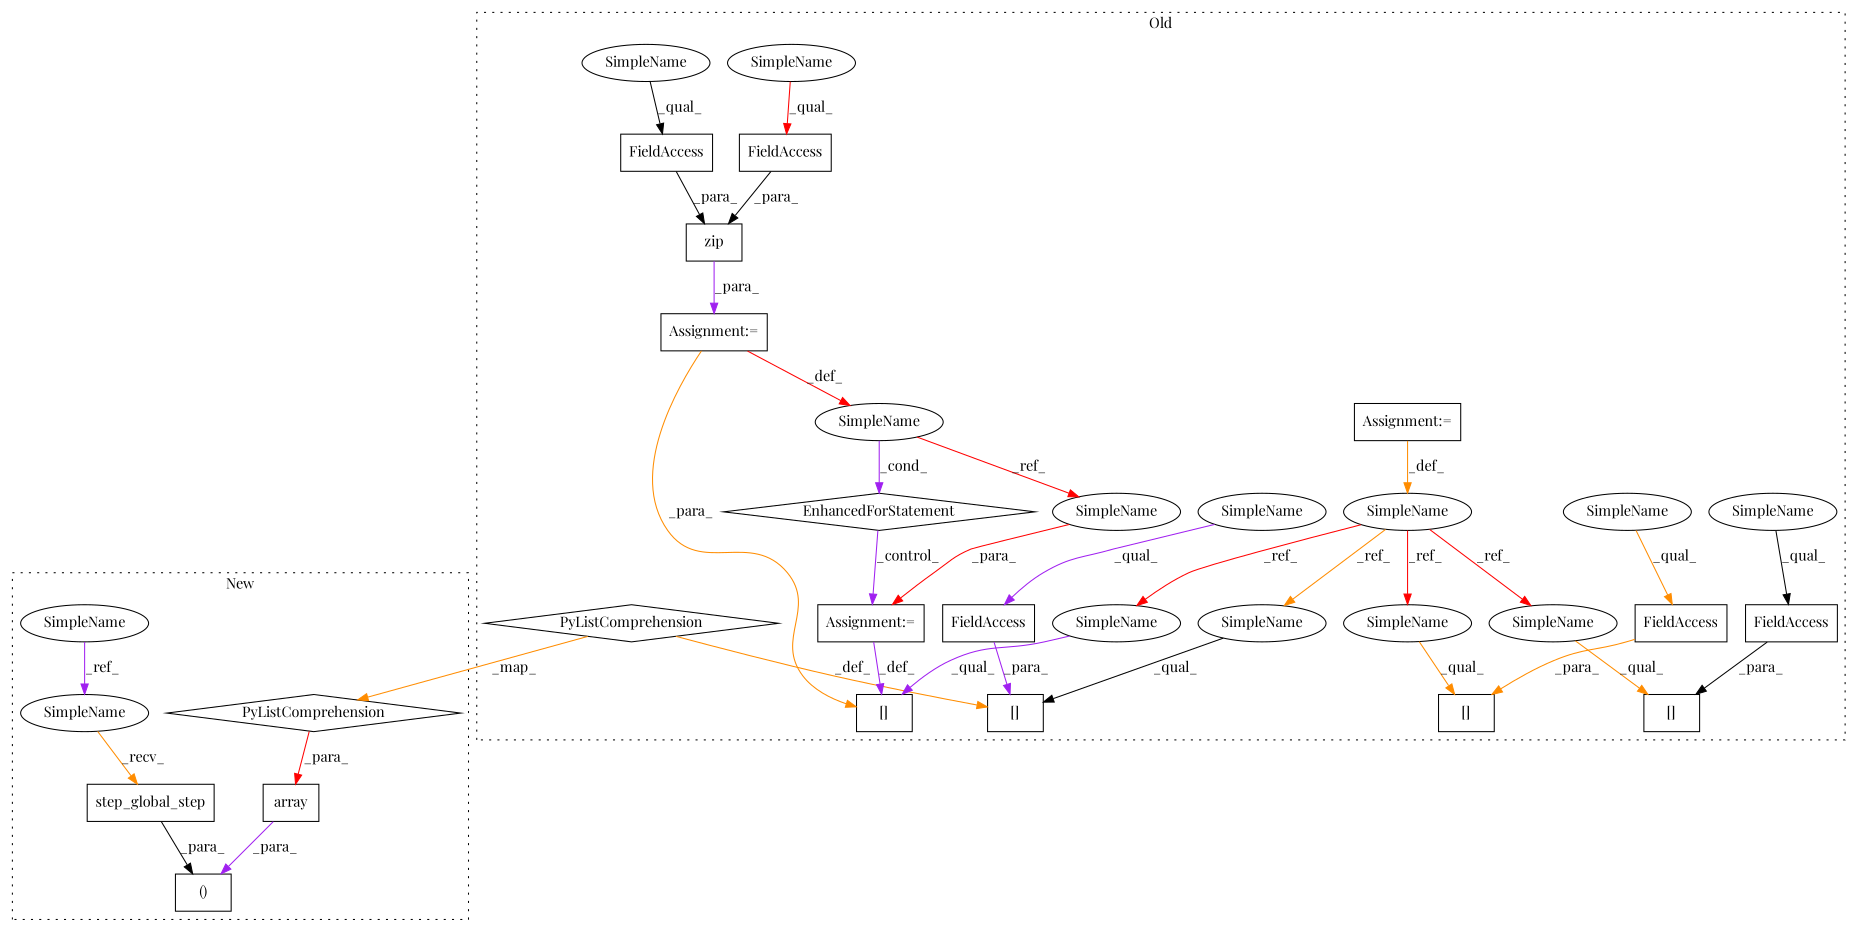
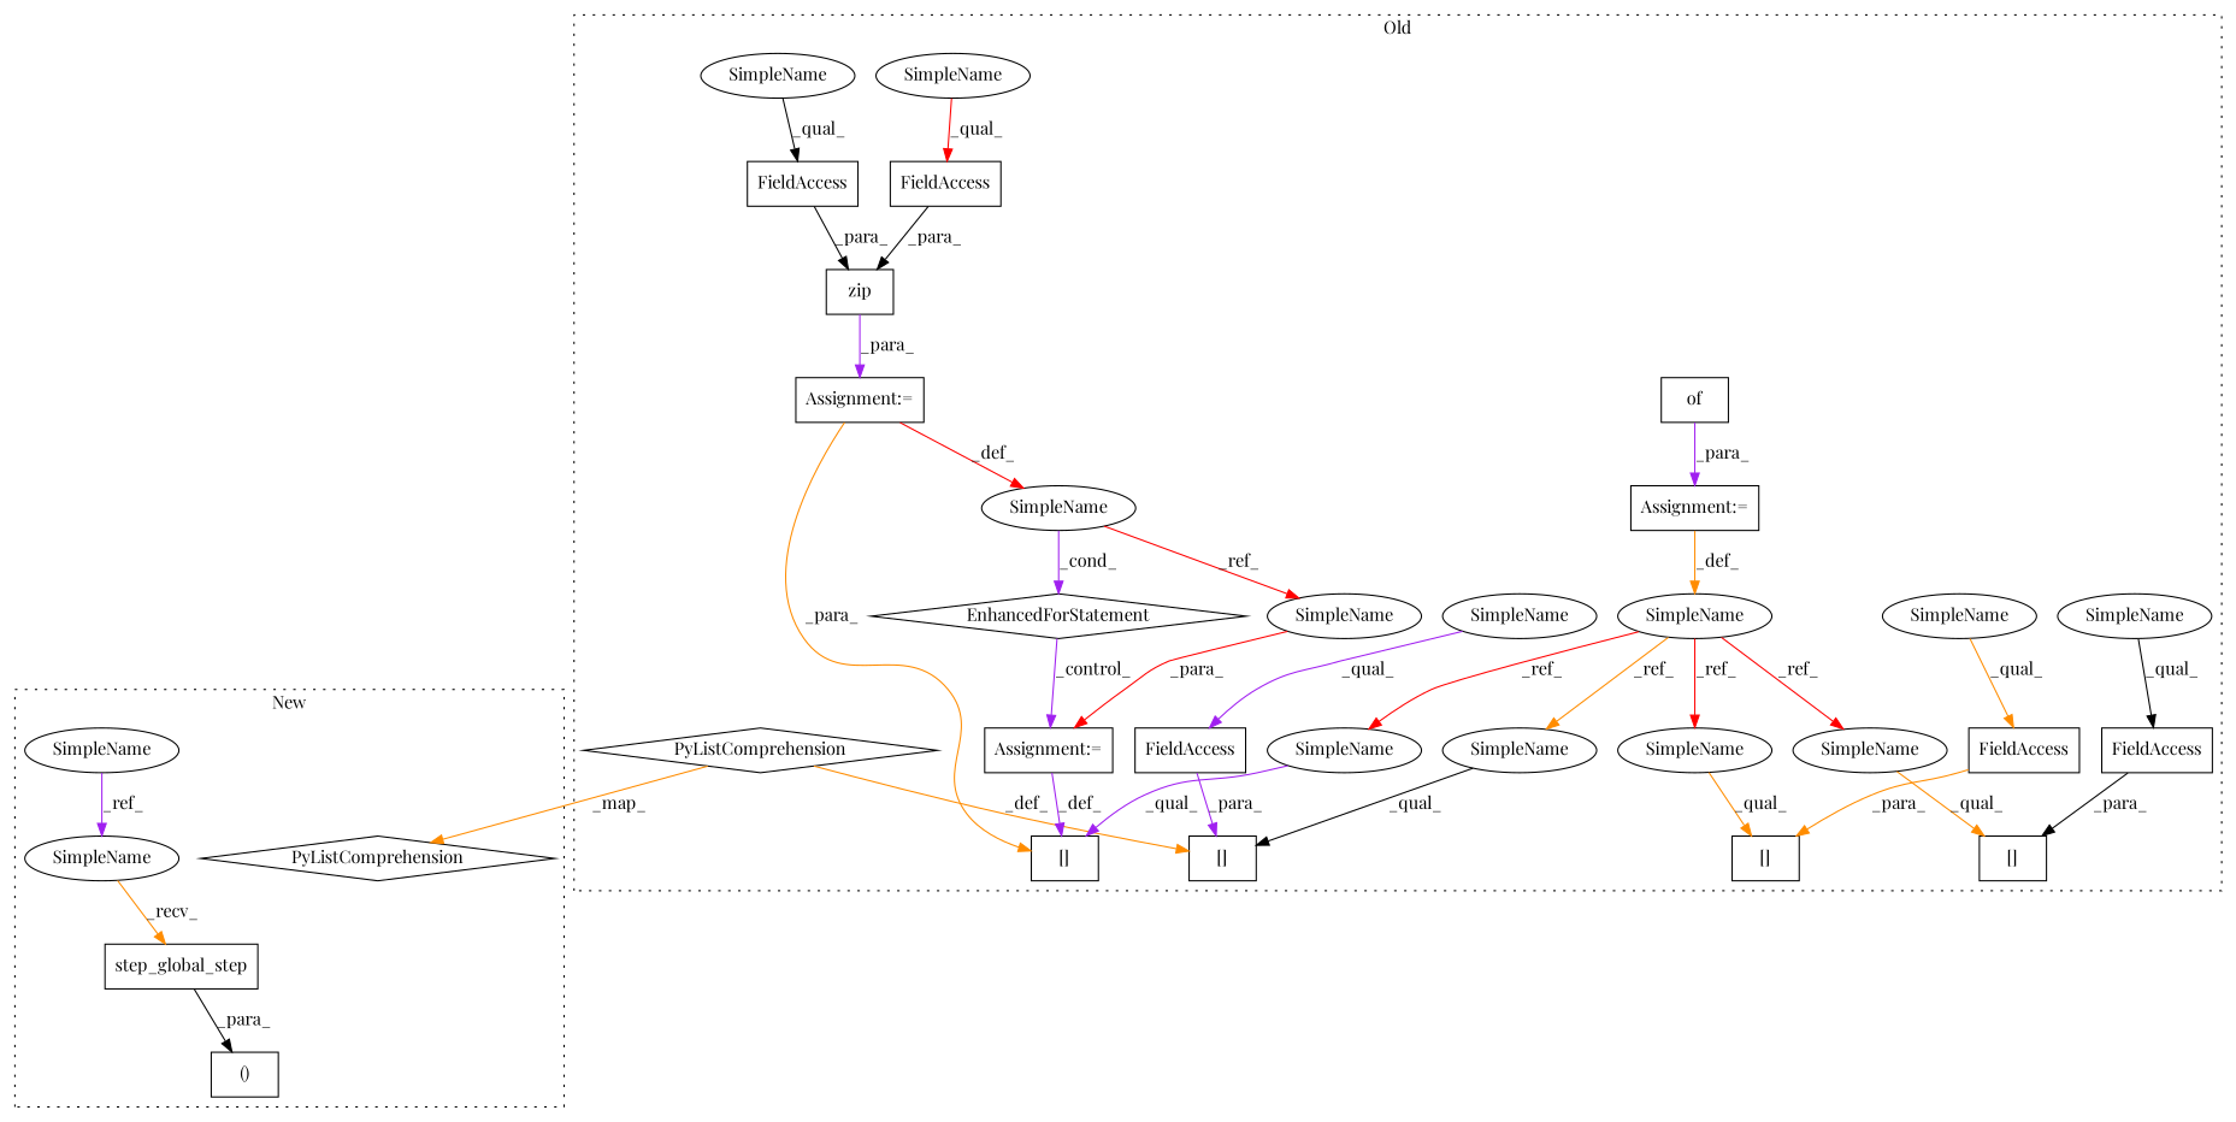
  digraph {
    fontname="Playfair Display"
    node [a=42 fontname="Playfair Display" l=4 s="6191,6340" shape=box]
    edge [color=purple fontname="Playfair Display"]
    n1 [a=2 l="10,1" label="[]" s="6354,6371"]
    n2 [a=32 l="4,1" label=zip s="6291,6339"]
    n3 [a=70 l="85,2" label=EnhancedForStatement shape=diamond]
    n4 [a=22 l=20 label=FieldAccess s=6319]
    n5 [a=22 l=20 label=FieldAccess s=5921]
    n6 [a=2 l="10,1" label="[]" s="5911,5941"]
    n7 [l=9 label=SimpleName s=5816 shape=ellipse]
    n8 [a=2 l="10,1" label="[]" s="5844,5868"]
    n9 [a=109 l=178 label=PyListComprehension s=5967 shape=diamond]
    n10 [a=2 l="10,1" label="[]" s="6140,6176"]
    n11 [a=22 l=23 label=FieldAccess s=6295]
    n12 [a=22 l=26 label=FieldAccess s=6150]
    n13 [a=22 l=14 label=FieldAccess s=5854]
+   n14 [a=32 label=of s=5830]
    n15 [label=SimpleName s=6284 shape=ellipse]
    n16 [a=7 l=1 label="Assignment:=" s=6372]
    n17 [a=7 l=1 label="Assignment:=" s=5825]
    n18 [a=7 l="85,2" label="Assignment:="]
    n19 [label=SimpleName s=6319 shape=ellipse]
    n20 [label=SimpleName s=6295 shape=ellipse]
    n21 [label=SimpleName s=6150 shape=ellipse]
    n22 [label=SimpleName s=5854 shape=ellipse]
    n23 [label=SimpleName s=5921 shape=ellipse]
    n24 [label=SimpleName s=6373 shape=ellipse]
    n25 [l=9 label=SimpleName s=6140 shape=ellipse]
    n26 [l=9 label=SimpleName s=5844 shape=ellipse]
    n27 [l=9 label=SimpleName s=6354 shape=ellipse]
    n28 [l=9 label=SimpleName s=5911 shape=ellipse]
    n29 [a=32 l=17 label=step_global_step s=7389]
    n30 [a=106 l=63 label="()" s=7343]
-   n31 [a=32 l="26,-12" label=array s="7101,7297"]
    n32 [label=SimpleName s=6724 shape=ellipse]
    n33 [a=109 l=170 label=PyListComprehension s=7127 shape=diamond]
    n34 [label=SimpleName s=7384 shape=ellipse]
    subgraph cluster_1 {
      label=Old
      style=dotted
      n1
      n2
      n3
      n4
      n5
      n6
      n7
      n8
      n9
      n10
      n11
      n12
      n13
+     n14
      n15
      n16
      n17
      n18
      n19
      n20
      n21
      n22
      n23
      n24
      n25
      n26
      n27
      n28
    }
    subgraph cluster_2 {
      label=New
      style=dotted
      n29
      n30
-     n31
      n32
      n33
      n34
    }
    n2 -> n18 [label=_para_]
    n3 -> n16 [label=_control_]
    n4 -> n2 [color=black label=_para_]
    n5 -> n6 [label=_para_]
    n7 -> n25 [color=red label=_ref_]
    n7 -> n26 [color=red label=_ref_]
    n7 -> n27 [color=red label=_ref_]
    n7 -> n28 [color=darkorange label=_ref_]
    n9 -> n6 [color=darkorange label=_def_]
    n9 -> n33 [color=darkorange label=_map_]
    n11 -> n2 [color=black label=_para_]
    n12 -> n10 [color=darkorange label=_para_]
    n13 -> n8 [color=black label=_para_]
+   n14 -> n17 [label=_para_]
    n15 -> n3 [label=_cond_]
    n15 -> n24 [color=red label=_ref_]
    n16 -> n1 [label=_def_]
    n17 -> n7 [color=darkorange label=_def_]
    n18 -> n1 [color=darkorange label=_para_]
    n18 -> n15 [color=red label=_def_]
    n19 -> n4 [color=red label=_qual_]
    n20 -> n11 [color=black label=_qual_]
    n21 -> n12 [color=darkorange label=_qual_]
    n22 -> n13 [color=black label=_qual_]
    n23 -> n5 [label=_qual_]
    n24 -> n16 [color=red label=_para_]
    n25 -> n10 [color=darkorange label=_qual_]
    n26 -> n8 [color=darkorange label=_qual_]
    n27 -> n1 [label=_qual_]
    n28 -> n6 [color=black label=_qual_]
    n29 -> n30 [color=black label=_para_]
-   n31 -> n30 [label=_para_]
    n32 -> n34 [label=_ref_]
-   n33 -> n31 [color=red label=_para_]
    n34 -> n29 [color=darkorange label=_recv_]
  }
